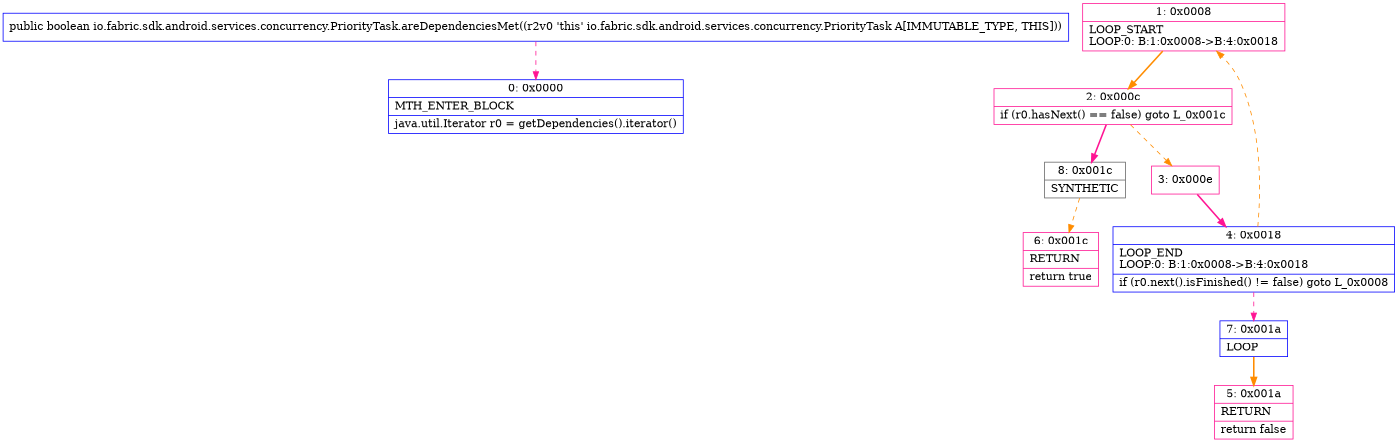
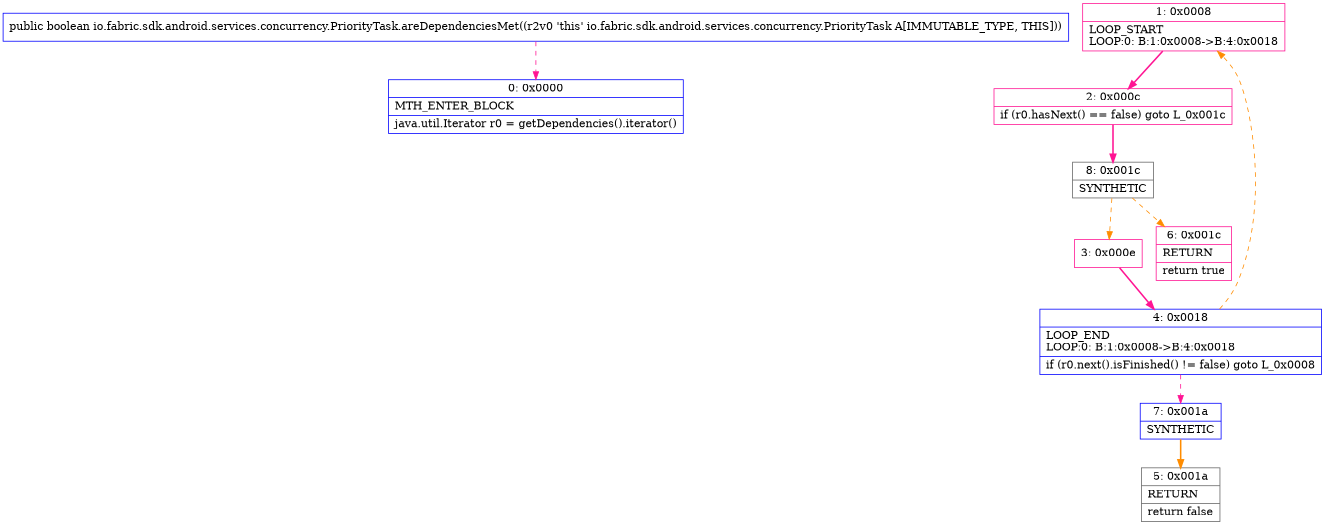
  digraph {
    node [color=blue shape=record]
    edge [color=darkorange style=dashed]
    n1 [label="{0\:\ 0x0000|MTH_ENTER_BLOCK\l|java.util.Iterator r0 = getDependencies().iterator()\l}"]
    n2 [color=deeppink label="{1\:\ 0x0008|LOOP_START\lLOOP:0: B:1:0x0008\-\>B:4:0x0018\l}"]
    n3 [color=deeppink label="{2\:\ 0x000c|if (r0.hasNext() == false) goto L_0x001c\l}"]
    n4 [color=deeppink label="{3\:\ 0x000e}"]
    n5 [color=gray40 label="{8\:\ 0x001c|SYNTHETIC\l}"]
    n6 [label="{4\:\ 0x0018|LOOP_END\lLOOP:0: B:1:0x0008\-\>B:4:0x0018\l|if (r0.next().isFinished() != false) goto L_0x0008\l}"]
    n7 [color=deeppink label="{6\:\ 0x001c|RETURN\l|return true\l}"]
-   n8 [label="{7\:\ 0x001a|LOOP\l}"]
-   n9 [color=deeppink label="{5\:\ 0x001a|RETURN\l|return false\l}"]
+   n8 [label="{7\:\ 0x001a|SYNTHETIC\l}"]
+   n9 [color=gray40 label="{5\:\ 0x001a|RETURN\l|return false\l}"]
    n10 [label="{public boolean io.fabric.sdk.android.services.concurrency.PriorityTask.areDependenciesMet((r2v0 'this' io.fabric.sdk.android.services.concurrency.PriorityTask A[IMMUTABLE_TYPE, THIS])) }"]
-   n2 -> n3 [style=bold]
-   n3 -> n4
+   n2 -> n3 [color=deeppink style=bold]
+   n5 -> n4
    n3 -> n5 [color=deeppink style=bold]
    n4 -> n6 [color=deeppink style=bold]
    n5 -> n7
    n6 -> n2
    n6 -> n8 [color=deeppink]
    n8 -> n9 [style=bold]
    n10 -> n1 [color=deeppink]
  }
